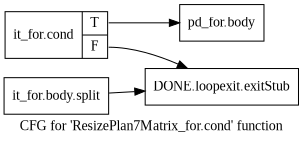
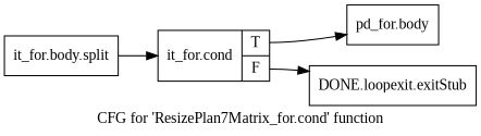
  digraph {
    fontname="Liberation Serif"
    label="CFG for 'ResizePlan7Matrix_for.cond' function"
    rankdir=LR
    node [fontname="Liberation Serif" shape=record]
    edge [fontname="Liberation Serif"]
    n1 [label="{it_for.cond|{<s0>T|<s1>F}}"]
    n2 [label="{DONE.loopexit.exitStub}"]
    n3 [label="{pd_for.body}"]
    n4 [label="{it_for.body.split}"]
    n1 -> n2 [tailport=s1]
    n1 -> n3 [tailport=s0]
-   n4 -> n2
+   n4 -> n1
  }
